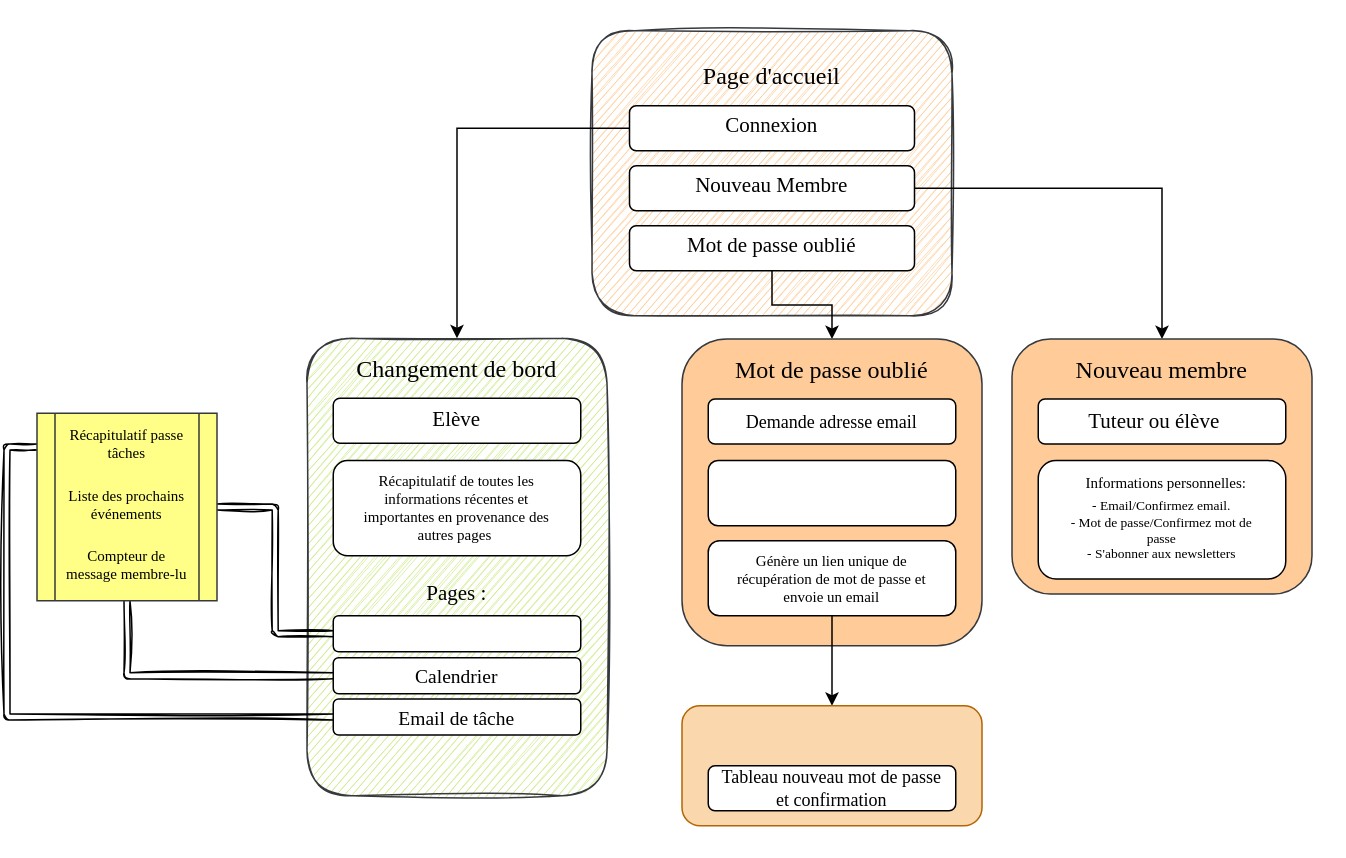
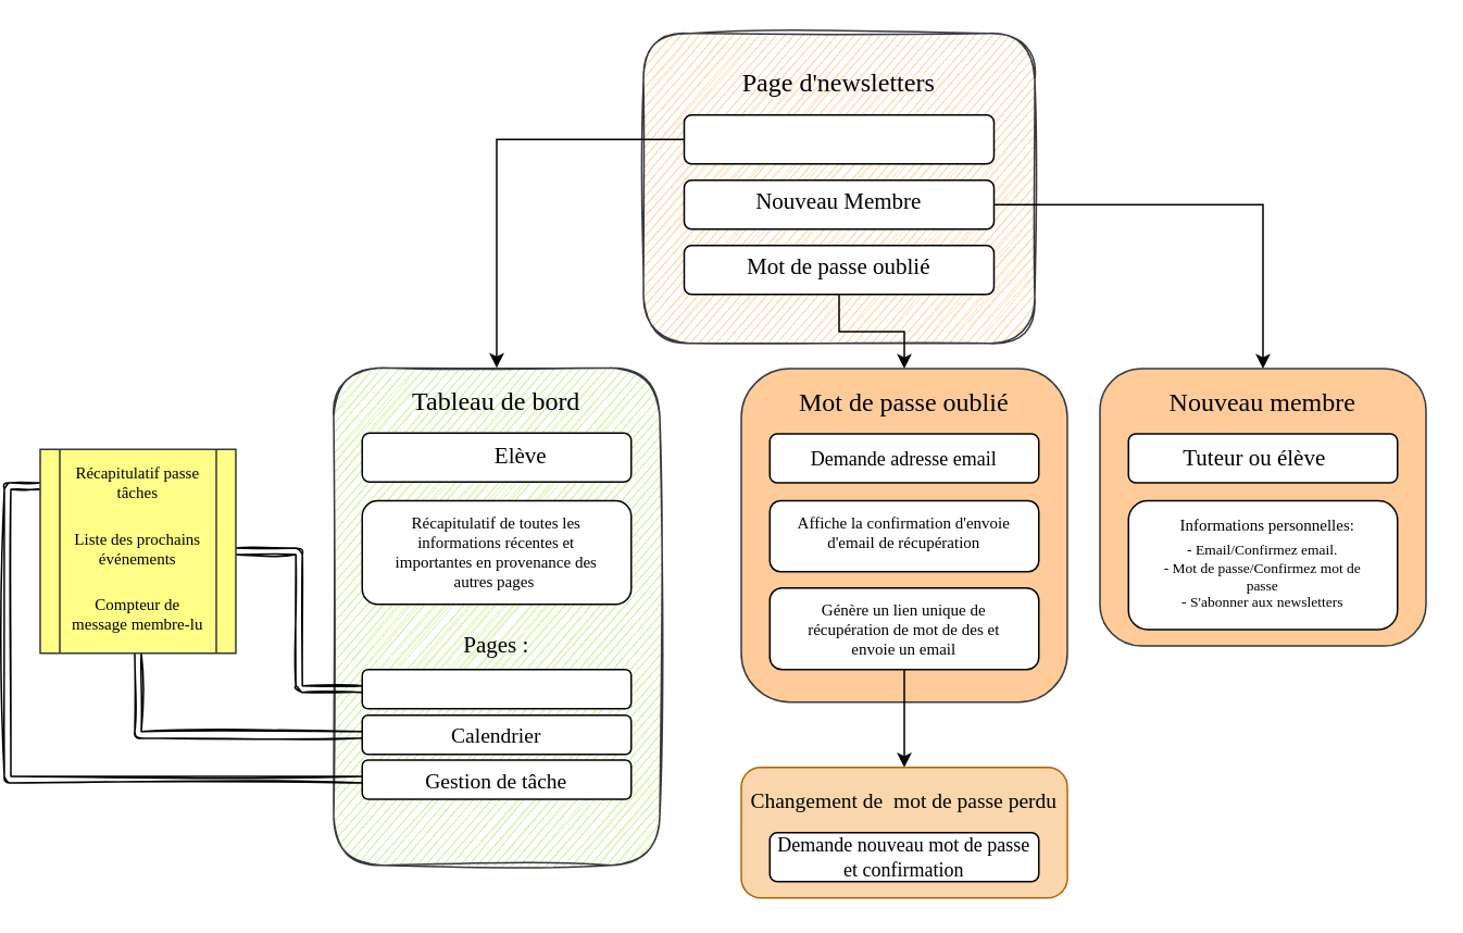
  <mxCell id="0" />
  <mxCell id="1" parent="0" />
  <mxCell id="2" value="" style="rounded=1;whiteSpace=wrap;html=1;fillColor=#ffcc99;strokeColor=#36393d;sketch=1;" vertex="1" parent="1"><mxGeometry x="390" y="20" width="240" height="190" as="geometry" /></mxCell>
- <mxCell id="3" value="Page d'accueil" style="text;html=1;align=center;verticalAlign=middle;whiteSpace=wrap;rounded=0;fontSize=16;fontFamily=Verdana;" vertex="1" parent="1"><mxGeometry x="410" y="40" width="200" height="20" as="geometry" /></mxCell>
+ <mxCell id="3" value="Page d'newsletters" style="text;html=1;align=center;verticalAlign=middle;whiteSpace=wrap;rounded=0;fontSize=16;fontFamily=Verdana;" vertex="1" parent="1"><mxGeometry x="410" y="40" width="200" height="20" as="geometry" /></mxCell>
  <mxCell id="4" style="edgeStyle=orthogonalEdgeStyle;rounded=0;orthogonalLoop=1;jettySize=auto;html=1;fontFamily=Verdana;fontSize=13;" edge="1" parent="1" source="5" target="33"><mxGeometry relative="1" as="geometry" /></mxCell>
  <mxCell id="5" value="" style="rounded=1;whiteSpace=wrap;html=1;fontFamily=Verdana;fontSize=16;" vertex="1" parent="1"><mxGeometry x="415" y="70" width="190" height="30" as="geometry" /></mxCell>
- <mxCell id="6" value="Connexion" style="text;html=1;align=center;verticalAlign=middle;whiteSpace=wrap;rounded=0;fontSize=14;fontFamily=Verdana;" vertex="1" parent="1"><mxGeometry x="430" y="74" width="160" height="20" as="geometry" /></mxCell>
  <mxCell id="7" value="" style="rounded=1;whiteSpace=wrap;html=1;fontFamily=Verdana;fontSize=16;" vertex="1" parent="1"><mxGeometry x="415" y="110" width="190" height="30" as="geometry" /></mxCell>
  <mxCell id="8" style="edgeStyle=orthogonalEdgeStyle;rounded=0;orthogonalLoop=1;jettySize=auto;html=1;fontFamily=Verdana;fontSize=9;exitX=1;exitY=0.5;exitDx=0;exitDy=0;" edge="1" parent="1" source="7" target="10"><mxGeometry relative="1" as="geometry"><mxPoint x="610" y="124" as="sourcePoint" /></mxGeometry></mxCell>
  <mxCell id="9" value="Nouveau Membre" style="text;html=1;align=center;verticalAlign=middle;whiteSpace=wrap;rounded=0;fontSize=14;fontFamily=Verdana;" vertex="1" parent="1"><mxGeometry x="430" y="114" width="160" height="20" as="geometry" /></mxCell>
  <mxCell id="10" value="" style="rounded=1;whiteSpace=wrap;html=1;fontFamily=Verdana;fontSize=14;fillColor=#ffcc99;strokeColor=#36393d;" vertex="1" parent="1"><mxGeometry x="670" y="225.5" width="200" height="170" as="geometry" /></mxCell>
  <mxCell id="11" value="Nouveau membre" style="text;html=1;align=center;verticalAlign=middle;whiteSpace=wrap;rounded=0;fontSize=16;fontFamily=Verdana;" vertex="1" parent="1"><mxGeometry x="670" y="235.5" width="200" height="20" as="geometry" /></mxCell>
  <mxCell id="12" value="" style="rounded=1;whiteSpace=wrap;html=1;fontFamily=Verdana;fontSize=16;" vertex="1" parent="1"><mxGeometry x="687.5" y="265.5" width="165" height="30" as="geometry" /></mxCell>
  <mxCell id="13" value="Tuteur ou élève" style="text;html=1;align=center;verticalAlign=middle;whiteSpace=wrap;rounded=0;fontSize=14;fontFamily=Verdana;" vertex="1" parent="1"><mxGeometry x="700" y="270.5" width="130" height="20" as="geometry" /></mxCell>
  <mxCell id="14" value="" style="rounded=1;whiteSpace=wrap;html=1;fontFamily=Verdana;fontSize=16;" vertex="1" parent="1"><mxGeometry x="687.5" y="306.5" width="165" height="79" as="geometry" /></mxCell>
  <mxCell id="15" value="Informations personnelles:" style="text;html=1;align=center;verticalAlign=middle;whiteSpace=wrap;rounded=0;fontSize=10;fontFamily=Verdana;" vertex="1" parent="1"><mxGeometry x="702.5" y="310.5" width="140" height="20" as="geometry" /></mxCell>
  <mxCell id="16" value="- Email/Confirmez email.&lt;br style=&quot;font-size: 9px;&quot;&gt;- Mot de passe/Confirmez mot de passe&lt;br style=&quot;font-size: 9px;&quot;&gt;- S'abonner aux newsletters" style="text;html=1;align=center;verticalAlign=middle;whiteSpace=wrap;rounded=0;fontSize=9;fontFamily=Verdana;" vertex="1" parent="1"><mxGeometry x="700" y="335.5" width="140" height="35" as="geometry" /></mxCell>
  <mxCell id="17" style="edgeStyle=orthogonalEdgeStyle;rounded=0;orthogonalLoop=1;jettySize=auto;html=1;fontFamily=Verdana;fontSize=13;" edge="1" parent="1" source="18" target="20"><mxGeometry relative="1" as="geometry" /></mxCell>
  <mxCell id="18" value="" style="rounded=1;whiteSpace=wrap;html=1;fontFamily=Verdana;fontSize=16;" vertex="1" parent="1"><mxGeometry x="415" y="150" width="190" height="30" as="geometry" /></mxCell>
  <mxCell id="19" value="Mot de passe oublié" style="text;html=1;align=center;verticalAlign=middle;whiteSpace=wrap;rounded=0;fontSize=14;fontFamily=Verdana;" vertex="1" parent="1"><mxGeometry x="430" y="154" width="160" height="20" as="geometry" /></mxCell>
  <mxCell id="20" value="" style="rounded=1;whiteSpace=wrap;html=1;fontFamily=Verdana;fontSize=14;fillColor=#ffcc99;strokeColor=#36393d;" vertex="1" parent="1"><mxGeometry x="450" y="225.5" width="200" height="204.5" as="geometry" /></mxCell>
  <mxCell id="21" value="Mot de passe oublié" style="text;html=1;align=center;verticalAlign=middle;whiteSpace=wrap;rounded=0;fontSize=16;fontFamily=Verdana;" vertex="1" parent="1"><mxGeometry x="450" y="235.5" width="200" height="20" as="geometry" /></mxCell>
  <mxCell id="22" value="" style="rounded=1;whiteSpace=wrap;html=1;fontFamily=Verdana;fontSize=16;" vertex="1" parent="1"><mxGeometry x="467.5" y="265.5" width="165" height="30" as="geometry" /></mxCell>
  <mxCell id="23" value="Demande adresse email" style="text;html=1;align=center;verticalAlign=middle;whiteSpace=wrap;rounded=0;fontSize=12;fontFamily=Verdana;" vertex="1" parent="1"><mxGeometry x="470" y="270.5" width="160" height="20" as="geometry" /></mxCell>
  <mxCell id="24" value="" style="rounded=1;whiteSpace=wrap;html=1;fontFamily=Verdana;fontSize=16;" vertex="1" parent="1"><mxGeometry x="467.5" y="306.5" width="165" height="43.5" as="geometry" /></mxCell>
+ <mxCell id="25" value="Affiche la confirmation d'envoie d'email de récupération" style="text;html=1;align=center;verticalAlign=middle;whiteSpace=wrap;rounded=0;fontSize=10;fontFamily=Verdana;" vertex="1" parent="1"><mxGeometry x="480" y="315.5" width="140" height="20" as="geometry" /></mxCell>
  <mxCell id="26" style="edgeStyle=orthogonalEdgeStyle;rounded=0;orthogonalLoop=1;jettySize=auto;html=1;entryX=0.5;entryY=0;entryDx=0;entryDy=0;fontFamily=Verdana;fontSize=13;" edge="1" parent="1" source="27" target="29"><mxGeometry relative="1" as="geometry" /></mxCell>
  <mxCell id="27" value="" style="rounded=1;whiteSpace=wrap;html=1;fontFamily=Verdana;fontSize=16;" vertex="1" parent="1"><mxGeometry x="467.5" y="360" width="165" height="50" as="geometry" /></mxCell>
- <mxCell id="28" value="Génère un lien unique de récupération de mot de passe et envoie un email" style="text;html=1;align=center;verticalAlign=middle;whiteSpace=wrap;rounded=0;fontSize=10;fontFamily=Verdana;" vertex="1" parent="1"><mxGeometry x="480" y="375" width="140" height="20" as="geometry" /></mxCell>
+ <mxCell id="28" value="Génère un lien unique de récupération de mot de des et envoie un email" style="text;html=1;align=center;verticalAlign=middle;whiteSpace=wrap;rounded=0;fontSize=10;fontFamily=Verdana;" vertex="1" parent="1"><mxGeometry x="480" y="375" width="140" height="20" as="geometry" /></mxCell>
  <mxCell id="29" value="" style="rounded=1;whiteSpace=wrap;html=1;fontFamily=Verdana;fontSize=14;fillColor=#fad7ac;strokeColor=#b46504;" vertex="1" parent="1"><mxGeometry x="450" y="470" width="200" height="80" as="geometry" /></mxCell>
+ <mxCell id="30" value="Changement de&amp;nbsp; mot de passe perdu" style="text;html=1;align=center;verticalAlign=middle;whiteSpace=wrap;rounded=0;fontSize=13;fontFamily=Verdana;labelPosition=center;verticalLabelPosition=middle;" vertex="1" parent="1"><mxGeometry x="450" y="480" width="200" height="20" as="geometry" /></mxCell>
  <mxCell id="31" value="" style="rounded=1;whiteSpace=wrap;html=1;fontFamily=Verdana;fontSize=16;" vertex="1" parent="1"><mxGeometry x="467.5" y="510" width="165" height="30" as="geometry" /></mxCell>
- <mxCell id="32" value="Tableau nouveau mot de passe et confirmation" style="text;html=1;align=center;verticalAlign=middle;whiteSpace=wrap;rounded=0;fontSize=12;fontFamily=Verdana;" vertex="1" parent="1"><mxGeometry x="470" y="515" width="160" height="20" as="geometry" /></mxCell>
+ <mxCell id="32" value="Demande nouveau mot de passe et confirmation" style="text;html=1;align=center;verticalAlign=middle;whiteSpace=wrap;rounded=0;fontSize=12;fontFamily=Verdana;" vertex="1" parent="1"><mxGeometry x="470" y="515" width="160" height="20" as="geometry" /></mxCell>
  <mxCell id="33" value="" style="rounded=1;whiteSpace=wrap;html=1;fontFamily=Verdana;fontSize=14;fillColor=#cdeb8b;strokeColor=#36393d;shadow=0;sketch=1;" vertex="1" parent="1"><mxGeometry x="200" y="225" width="200" height="305" as="geometry" /></mxCell>
- <mxCell id="34" value="Changement de bord" style="text;html=1;align=center;verticalAlign=middle;whiteSpace=wrap;rounded=0;fontSize=16;fontFamily=Verdana;" vertex="1" parent="1"><mxGeometry x="200" y="235" width="200" height="20" as="geometry" /></mxCell>
+ <mxCell id="34" value="Tableau de bord" style="text;html=1;align=center;verticalAlign=middle;whiteSpace=wrap;rounded=0;fontSize=16;fontFamily=Verdana;" vertex="1" parent="1"><mxGeometry x="200" y="235" width="200" height="20" as="geometry" /></mxCell>
  <mxCell id="35" value="" style="rounded=1;whiteSpace=wrap;html=1;fontFamily=Verdana;fontSize=16;" vertex="1" parent="1"><mxGeometry x="217.5" y="265" width="165" height="30" as="geometry" /></mxCell>
- <mxCell id="36" value="Elève" style="text;html=1;align=center;verticalAlign=middle;whiteSpace=wrap;rounded=0;fontSize=14;fontFamily=Verdana;" vertex="1" parent="1"><mxGeometry x="235" y="270" width="130" height="20" as="geometry" /></mxCell>
+ <mxCell id="36" value="Elève" style="text;html=1;align=center;verticalAlign=middle;whiteSpace=wrap;rounded=0;fontSize=14;fontFamily=Verdana;" vertex="1" parent="1"><mxGeometry x="250" y="270" width="130" height="20" as="geometry" /></mxCell>
  <mxCell id="37" style="edgeStyle=orthogonalEdgeStyle;rounded=1;orthogonalLoop=1;jettySize=auto;html=1;entryX=1;entryY=0.5;entryDx=0;entryDy=0;fontFamily=Verdana;fontSize=13;shape=link;sketch=1;" edge="1" parent="1" source="38" target="48"><mxGeometry relative="1" as="geometry" /></mxCell>
  <mxCell id="38" value="" style="rounded=1;whiteSpace=wrap;html=1;fontFamily=Verdana;fontSize=16;" vertex="1" parent="1"><mxGeometry x="217.5" y="410" width="165" height="24" as="geometry" /></mxCell>
  <mxCell id="39" style="rounded=1;orthogonalLoop=1;jettySize=auto;html=1;fontFamily=Verdana;fontSize=13;shape=link;edgeStyle=orthogonalEdgeStyle;sketch=1;" edge="1" parent="1" source="40" target="48"><mxGeometry relative="1" as="geometry" /></mxCell>
  <mxCell id="40" value="" style="rounded=1;whiteSpace=wrap;html=1;fontFamily=Verdana;fontSize=16;" vertex="1" parent="1"><mxGeometry x="217.5" y="438" width="165" height="24" as="geometry" /></mxCell>
  <mxCell id="41" value="Calendrier&lt;span style=&quot;color: rgba(0 , 0 , 0 , 0) ; font-family: monospace ; font-size: 0px&quot;&gt;%3CmxGraphModel%3E%3Croot%3E%3CmxCell%20id%3D%220%22%2F%3E%3CmxCell%20id%3D%221%22%20parent%3D%220%22%2F%3E%3CmxCell%20id%3D%222%22%20value%3D%22%22%20style%3D%22rounded%3D1%3BwhiteSpace%3Dwrap%3Bhtml%3D1%3BfontFamily%3DVerdana%3BfontSize%3D16%3B%22%20vertex%3D%221%22%20parent%3D%221%22%3E%3CmxGeometry%20x%3D%22107.5%22%20y%3D%22306%22%20width%3D%22165%22%20height%3D%2224%22%20as%3D%22geometry%22%2F%3E%3C%2FmxCell%3E%3CmxCell%20id%3D%223%22%20value%3D%22Chat%22%20style%3D%22text%3Bhtml%3D1%3Balign%3Dcenter%3BverticalAlign%3Dmiddle%3BwhiteSpace%3Dwrap%3Brounded%3D0%3BfontSize%3D13%3BfontFamily%3DVerdana%3B%22%20vertex%3D%221%22%20parent%3D%221%22%3E%3CmxGeometry%20x%3D%22160%22%20y%3D%22308%22%20width%3D%2260%22%20height%3D%2220%22%20as%3D%22geometry%22%2F%3E%3C%2FmxCell%3E%3C%2Froot%3E%3C%2FmxGraphModel%3E&lt;/span&gt;" style="text;html=1;align=center;verticalAlign=middle;whiteSpace=wrap;rounded=0;fontSize=13;fontFamily=Verdana;" vertex="1" parent="1"><mxGeometry x="270" y="440" width="60" height="20" as="geometry" /></mxCell>
  <mxCell id="42" style="edgeStyle=orthogonalEdgeStyle;rounded=1;orthogonalLoop=1;jettySize=auto;html=1;entryX=0;entryY=0.18;entryDx=0;entryDy=0;entryPerimeter=0;fontFamily=Verdana;fontSize=13;shape=link;sketch=1;" edge="1" parent="1" source="43" target="48"><mxGeometry relative="1" as="geometry" /></mxCell>
  <mxCell id="43" value="" style="rounded=1;whiteSpace=wrap;html=1;fontFamily=Verdana;fontSize=16;" vertex="1" parent="1"><mxGeometry x="217.5" y="465.5" width="165" height="24" as="geometry" /></mxCell>
- <mxCell id="44" value="Email de tâche" style="text;html=1;align=center;verticalAlign=middle;whiteSpace=wrap;rounded=0;fontSize=13;fontFamily=Verdana;" vertex="1" parent="1"><mxGeometry x="240" y="467.5" width="120" height="20" as="geometry" /></mxCell>
+ <mxCell id="44" value="Gestion de tâche" style="text;html=1;align=center;verticalAlign=middle;whiteSpace=wrap;rounded=0;fontSize=13;fontFamily=Verdana;" vertex="1" parent="1"><mxGeometry x="240" y="467.5" width="120" height="20" as="geometry" /></mxCell>
  <mxCell id="45" value="" style="rounded=1;whiteSpace=wrap;html=1;fontFamily=Verdana;fontSize=16;" vertex="1" parent="1"><mxGeometry x="217.5" y="306.5" width="165" height="63.5" as="geometry" /></mxCell>
  <mxCell id="46" value="Récapitulatif de toutes les informations récentes et importantes en provenance des autres pages&amp;nbsp;&lt;span style=&quot;color: rgba(0 , 0 , 0 , 0) ; font-family: monospace ; font-size: 0px&quot;&gt;%3CmxGraphModel%3E%3Croot%3E%3CmxCell%20id%3D%220%22%2F%3E%3CmxCell%20id%3D%221%22%20parent%3D%220%22%2F%3E%3CmxCell%20id%3D%222%22%20value%3D%22%22%20style%3D%22rounded%3D1%3BwhiteSpace%3Dwrap%3Bhtml%3D1%3BfontFamily%3DVerdana%3BfontSize%3D16%3B%22%20vertex%3D%221%22%20parent%3D%221%22%3E%3CmxGeometry%20x%3D%22357.5%22%20y%3D%22360%22%20width%3D%22165%22%20height%3D%2250%22%20as%3D%22geometry%22%2F%3E%3C%2FmxCell%3E%3CmxCell%20id%3D%223%22%20value%3D%22G%C3%A9n%C3%A8re%20un%20lien%20unique%20de%20r%C3%A9cup%C3%A9ration%20de%20mot%20de%20passe%20et%20envoie%20un%20email%22%20style%3D%22text%3Bhtml%3D1%3Balign%3Dcenter%3BverticalAlign%3Dmiddle%3BwhiteSpace%3Dwrap%3Brounded%3D0%3BfontSize%3D10%3BfontFamily%3DVerdana%3B%22%20vertex%3D%221%22%20parent%3D%221%22%3E%3CmxGeometry%20x%3D%22370%22%20y%3D%22375%22%20width%3D%22140%22%20height%3D%2220%22%20as%3D%22geometry%22%2F%3E%3C%2FmxCell%3E%3C%2Froot%3E%3C%2FmxGraphModel%3E&lt;/span&gt;" style="text;html=1;align=center;verticalAlign=middle;whiteSpace=wrap;rounded=0;fontSize=10;fontFamily=Verdana;" vertex="1" parent="1"><mxGeometry x="230" y="327.5" width="140" height="20" as="geometry" /></mxCell>
  <mxCell id="47" value="Pages :" style="text;html=1;align=center;verticalAlign=middle;whiteSpace=wrap;rounded=0;fontSize=14;fontFamily=Verdana;" vertex="1" parent="1"><mxGeometry x="235" y="385.5" width="130" height="20" as="geometry" /></mxCell>
  <mxCell id="48" value="" style="shape=process;whiteSpace=wrap;html=1;backgroundOutline=1;fontFamily=Verdana;fontSize=13;align=center;fillColor=#ffff88;strokeColor=#36393d;sketch=0;" vertex="1" parent="1"><mxGeometry x="20" y="275" width="120" height="125" as="geometry" /></mxCell>
  <mxCell id="49" value="Récapitulatif passe tâches" style="text;html=1;align=center;verticalAlign=middle;whiteSpace=wrap;rounded=0;fontSize=10;fontFamily=Verdana;" vertex="1" parent="1"><mxGeometry x="40" y="278.75" width="80" height="31.75" as="geometry" /></mxCell>
  <mxCell id="50" value="Liste des prochains événements" style="text;html=1;align=center;verticalAlign=middle;whiteSpace=wrap;rounded=0;fontSize=10;fontFamily=Verdana;" vertex="1" parent="1"><mxGeometry x="35" y="319.63" width="90" height="31.75" as="geometry" /></mxCell>
  <mxCell id="51" value="Compteur de message membre-lu" style="text;html=1;align=center;verticalAlign=middle;whiteSpace=wrap;rounded=0;fontSize=10;fontFamily=Verdana;" vertex="1" parent="1"><mxGeometry x="35" y="360" width="90" height="31.75" as="geometry" /></mxCell>
